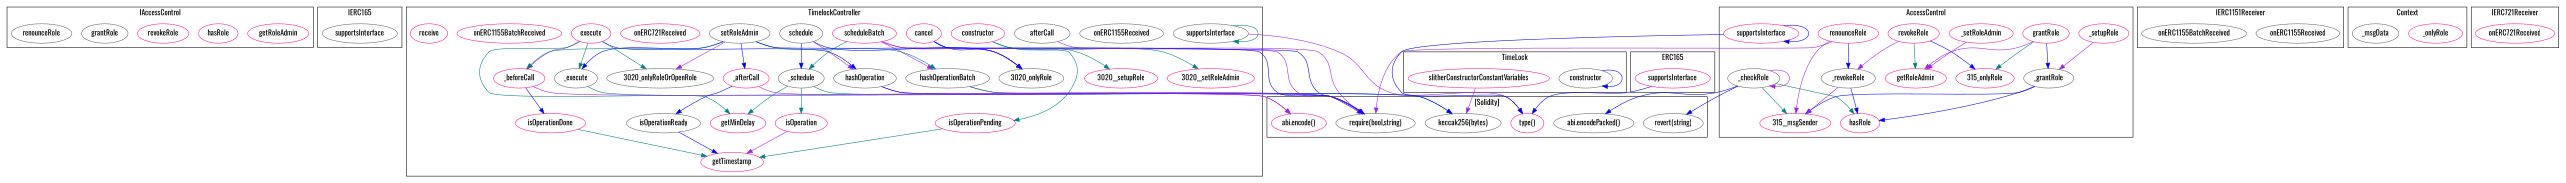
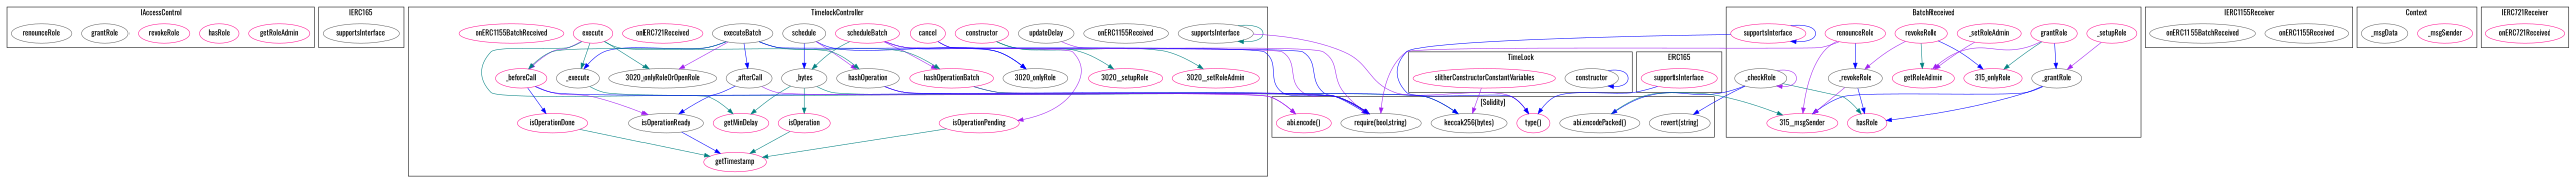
  strict digraph {
    fontname=Oswald
    node [color=deeppink fontname=Oswald]
    edge [color=blue fontname=Oswald]
    n1 [label=getRoleAdmin]
    n2 [label=hasRole]
    n3 [label=revokeRole]
    n4 [color=gray40 label=grantRole]
    n5 [color=gray40 label=renounceRole]
    n6 [color=gray40 label=supportsInterface]
    n7 [label=getTimestamp]
    n8 [label=constructor]
    "3020__setupRole"
    "3020__setRoleAdmin"
    n11 [color=gray40 label=onERC1155Received]
    n12 [label=isOperationPending]
    n13 [label=isOperationDone]
    n14 [label=isOperation]
    n15 [color=gray40 label=_execute]
    n16 [label=cancel]
    "3020_onlyRole" [color=gray40]
-   n18 [color=gray40 label=afterCall]
+   n18 [color=gray40 label=updateDelay]
    n19 [label=scheduleBatch]
-   n20 [color=gray40 label=_schedule]
-   n21 [color=gray40 label=hashOperationBatch]
+   n20 [color=gray40 label=_bytes]
+   n21 [label=hashOperationBatch]
    n22 [color=gray40 label=schedule]
    n23 [color=gray40 label=hashOperation]
    n24 [label=execute]
    n25 [label=_beforeCall]
-   n26 [label=_afterCall]
+   n26 [color=gray40 label=_afterCall]
    "3020_onlyRoleOrOpenRole" [color=gray40]
-   n28 [color=gray40 label=setRoleAdmin]
+   n28 [color=gray40 label=executeBatch]
    n29 [label=onERC721Received]
    n30 [label=getMinDelay]
    n31 [color=gray40 label=supportsInterface]
    n32 [color=gray40 label=isOperationReady]
    n33 [label=onERC1155BatchReceived]
-   n34 [label=receive]
    n35 [color=gray40 label=onERC1155Received]
    n36 [color=gray40 label=onERC1155BatchReceived]
    n37 [label=getRoleAdmin]
    n38 [color=gray40 label=_grantRole]
    n39 [label=hasRole]
    "315__msgSender"
    n41 [label=revokeRole]
    n42 [color=gray40 label=_revokeRole]
    "315_onlyRole"
    n44 [label=grantRole]
    n45 [color=gray40 label=_checkRole]
    n46 [label=_setRoleAdmin]
    n47 [label=_setupRole]
    n48 [label=renounceRole]
    n49 [label=supportsInterface]
-   n50 [label=_onlyRole]
+   n50 [label=_msgSender]
    n51 [color=gray40 label=_msgData]
    n52 [color=gray40 label=constructor]
    n53 [label=slitherConstructorConstantVariables]
    n54 [label=onERC721Received]
    n55 [label=supportsInterface]
    "require(bool,string)" [color=gray40]
    "abi.encode()"
    "keccak256(bytes)" [color=gray40]
    "type()"
    "revert(string)" [color=gray40]
    "abi.encodePacked()" [color=gray40]
    subgraph cluster_1 {
      label=IAccessControl
      n1
      n2
      n3
      n4
      n5
    }
    subgraph cluster_2 {
      label=IERC165
      n6
    }
    subgraph cluster_3 {
      label=TimelockController
      n7
      n8
      "3020__setupRole"
      "3020__setRoleAdmin"
      n11
      n12
      n13
      n14
      n15
      n16
      "3020_onlyRole"
      n18
      n19
      n20
      n21
      n22
      n23
      n24
      n25
      n26
      "3020_onlyRoleOrOpenRole"
      n28
      n29
      n30
      n31
      n32
      n33
-     n34
    }
    subgraph cluster_4 {
-     label=IERC1151Receiver
+     label=IERC1155Receiver
      n35
      n36
    }
    subgraph cluster_5 {
-     label=AccessControl
+     label=BatchReceived
      n37
      n38
      n39
      "315__msgSender"
      n41
      n42
      "315_onlyRole"
      n44
      n45
      n46
      n47
      n48
      n49
    }
    subgraph cluster_6 {
      label=Context
      n50
      n51
    }
    subgraph cluster_7 {
      label=TimeLock
      n52
      n53
    }
    subgraph cluster_8 {
      label=IERC721Receiver
      n54
    }
    subgraph cluster_9 {
      label=ERC165
      n55
    }
    subgraph cluster_10 {
      label="[Solidity]"
      "require(bool,string)"
      "abi.encode()"
      "keccak256(bytes)"
      "type()"
      "revert(string)"
      "abi.encodePacked()"
    }
    n8 -> "3020__setupRole" [color=teal]
    n8 -> "3020__setRoleAdmin" [color=teal]
    n12 -> n7 [color=teal]
    n13 -> n7 [color=teal]
-   n14 -> n7 [color=purple]
+   n14 -> n7 [color=teal]
    n15 -> "require(bool,string)" [color=teal]
-   n16 -> n12 [color=teal]
-   n16 -> "3020_onlyRole"
+   n16 -> n12 [color=purple]
    n16 -> "require(bool,string)"
    n18 -> "require(bool,string)" [color=purple]
-   n19 -> "3020_onlyRole" [color=purple]
+   n19 -> "3020_onlyRole"
    n19 -> n20 [color=teal]
    n19 -> n21 [color=purple]
    n19 -> "require(bool,string)" [color=purple]
    n20 -> n14 [color=teal]
    n20 -> n30 [color=teal]
    n20 -> "require(bool,string)" [color=teal]
    n21 -> "abi.encode()" [color=purple]
    n21 -> "keccak256(bytes)" [color=teal]
    n22 -> "3020_onlyRole"
    n22 -> n20
    n22 -> n23 [color=purple]
    n23 -> "abi.encode()" [color=purple]
    n23 -> "keccak256(bytes)"
    n24 -> n15 [color=teal]
-   n24 -> n23
+   n24 -> n23 [color=teal]
    n24 -> n25 [color=purple]
    n24 -> "3020_onlyRoleOrOpenRole" [color=teal]
    n24 -> n30 [color=teal]
    n25 -> n13
-   n25 -> "require(bool,string)" [color=purple]
+   n25 -> n32 [color=purple]
+   n25 -> "require(bool,string)"
    n26 -> n32
    n26 -> "require(bool,string)" [color=purple]
    n28 -> n15
    n28 -> n21 [color=teal]
    n28 -> n25 [color=teal]
    n28 -> n26
    n28 -> "3020_onlyRoleOrOpenRole" [color=purple]
    n28 -> "require(bool,string)"
    n31 -> n31 [color=teal]
    n31 -> "type()" [color=purple]
    n32 -> n7
    n38 -> n39
    n38 -> "315__msgSender"
    n41 -> n37 [color=teal]
    n41 -> n42 [color=purple]
    n41 -> "315_onlyRole"
    n42 -> n39
    n42 -> "315__msgSender" [color=purple]
    n44 -> n37 [color=purple]
    n44 -> n38
    n44 -> "315_onlyRole" [color=teal]
    n45 -> n39 [color=teal]
-   n45 -> "315__msgSender" [color=teal]
+   "abi.encodePacked()" -> "315__msgSender" [color=teal]
    n45 -> n45 [color=purple]
    n45 -> "revert(string)"
    n45 -> "abi.encodePacked()"
    n46 -> n37 [color=purple]
    n47 -> n38 [color=purple]
    n48 -> "315__msgSender" [color=purple]
    n48 -> n42
    n48 -> "require(bool,string)" [color=purple]
    n49 -> n49
    n49 -> "type()"
    n52 -> n52
    n53 -> "keccak256(bytes)" [color=purple]
    n55 -> "type()"
  }
